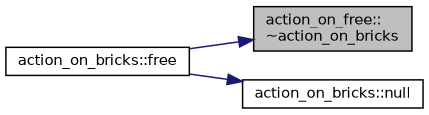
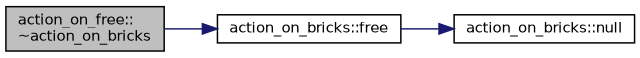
  digraph {
    rankdir=LR
    node [color=black fillcolor=white fontname=Helvetica fontsize=10 shape=record style=filled]
    edge [color=midnightblue fontname=Helvetica fontsize=10 labelfontname=Helvetica labelfontsize=10 style=solid]
    n1 [fillcolor=grey75 fontcolor=black height=0.2 label="action_on_free::\l~action_on_bricks" width=0.4]
    n2 [height=0.2 label="action_on_bricks::free" width=0.4]
    n3 [height=0.2 label="action_on_bricks::null" width=0.4]
-   n2 -> n1
+   n1 -> n2
    n2 -> n3
  }
